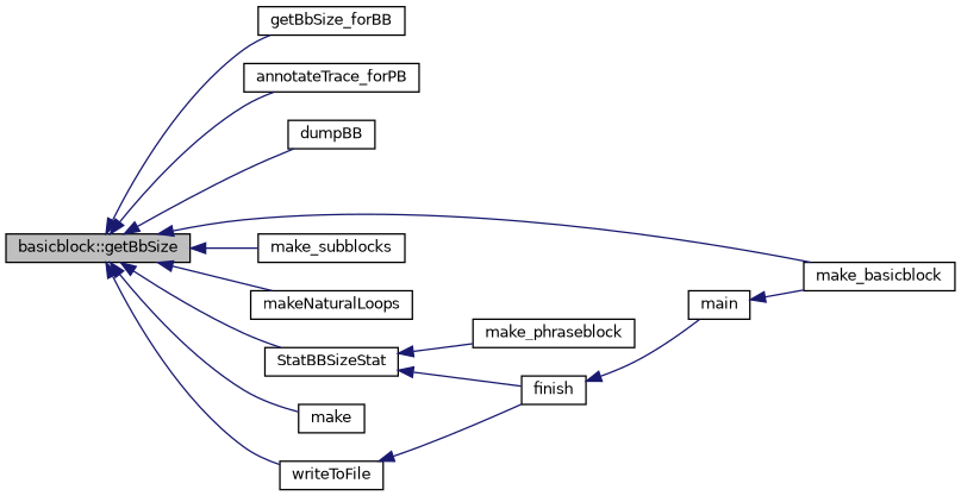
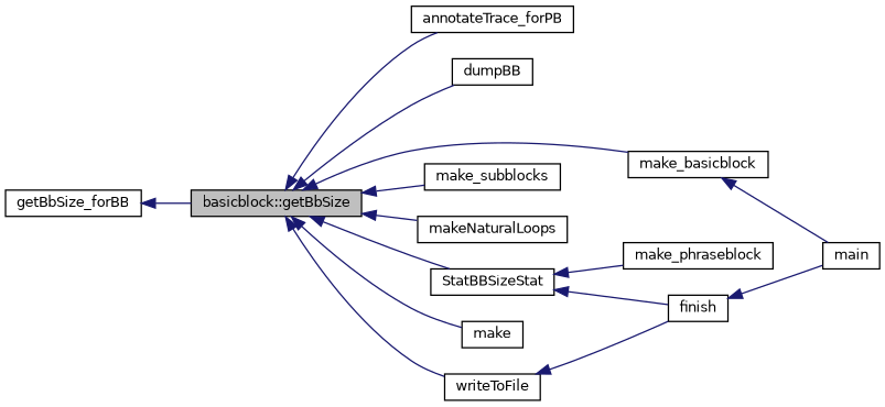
  digraph {
    rankdir=LR
    node [color=black fillcolor=white fontname=Helvetica fontsize=10 shape=record style=filled]
    edge [color=midnightblue dir=back fontname=Helvetica fontsize=10 labelfontname=Helvetica labelfontsize=10 style=solid]
    n1 [fillcolor=grey75 fontcolor=black height=0.2 label="basicblock::getBbSize" width=0.4]
    n2 [height=0.2 label=getBbSize_forBB width=0.4]
    n3 [height=0.2 label=annotateTrace_forPB width=0.4]
    n4 [height=0.2 label=dumpBB width=0.4]
    n5 [height=0.2 label=make_basicblock width=0.4]
    n6 [height=0.2 label=make_subblocks width=0.4]
    n7 [height=0.2 label=makeNaturalLoops width=0.4]
    n8 [height=0.2 label=StatBBSizeStat width=0.4]
    n9 [height=0.2 label=make width=0.4]
    n10 [height=0.2 label=writeToFile width=0.4]
    n11 [height=0.2 label=main width=0.4]
    n12 [height=0.2 label=make_phraseblock width=0.4]
    n13 [height=0.2 label=finish width=0.4]
-   n1 -> n2
+   n2 -> n1
    n1 -> n3
    n1 -> n4
    n1 -> n5
    n1 -> n6
    n1 -> n7
    n1 -> n8
    n1 -> n9
    n1 -> n10
-   n11 -> n5
+   n5 -> n11
    n8 -> n12
    n8 -> n13
    n10 -> n13
    n13 -> n11
  }
